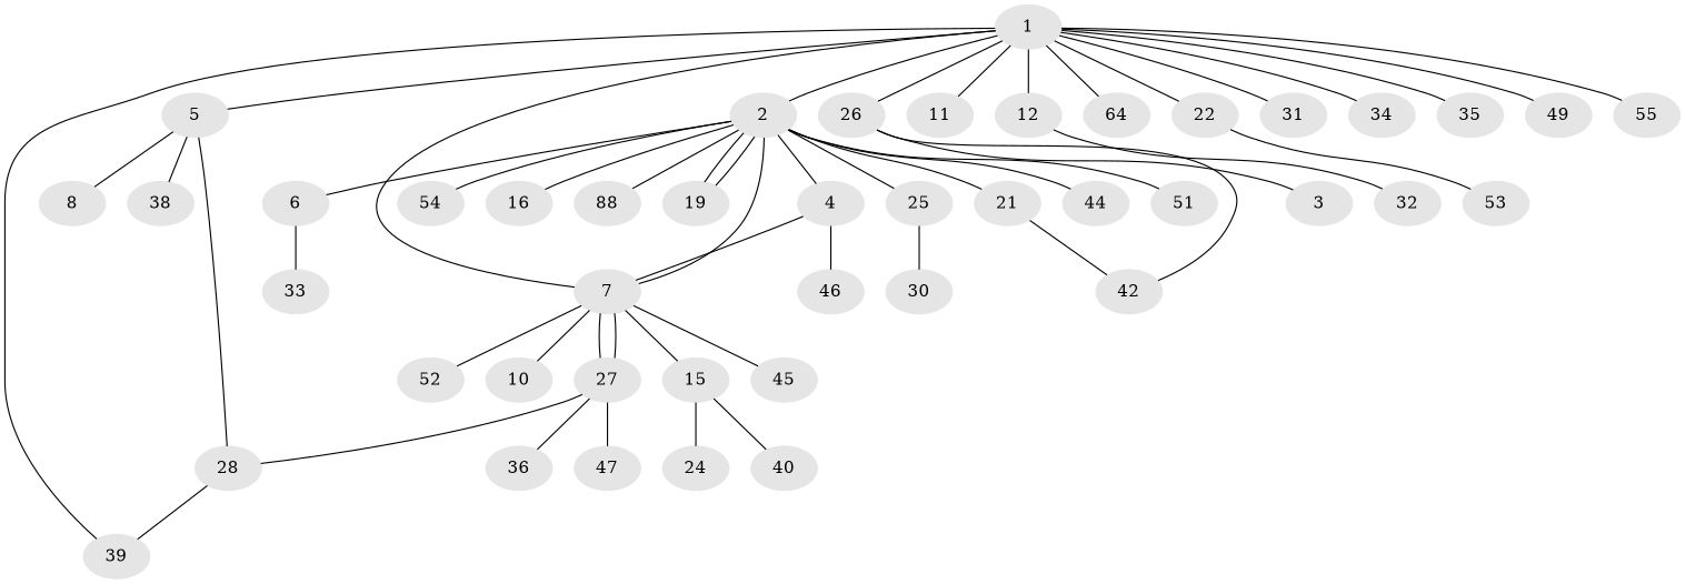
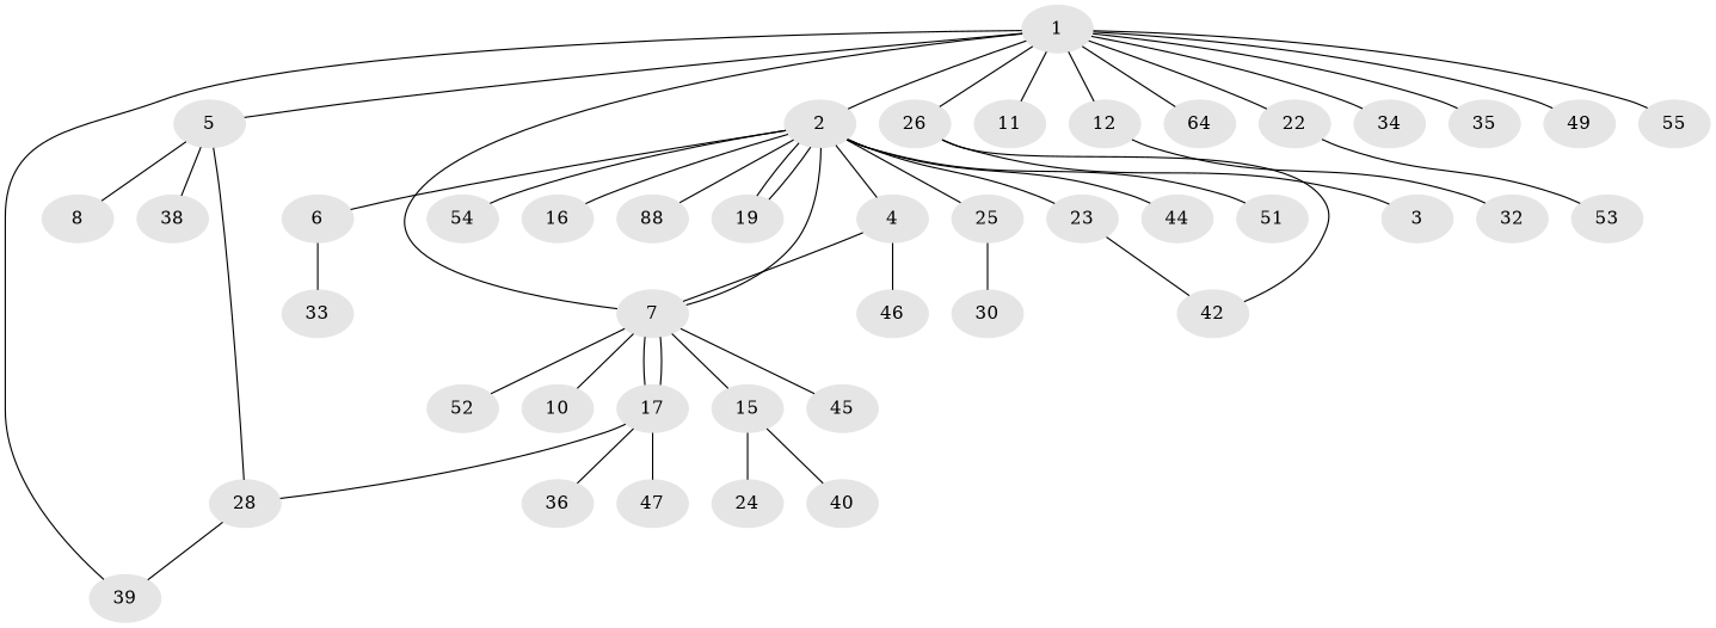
  graph {
    node [color=gray90 style=filled]
    1 [super="+9"]
    2 [super="+13"]
    5 [super="+21"]
    7 [super="+56"]
    11
    12
    n7 [label=64]
    22
    26
-   31
    34
    35
    39
    49
    55
    4 [super="+27"]
    6 [super="+57"]
    16
    n19 [label=88 super="+20"]
    19
-   23 [label=21]
+   23
    25
    44
    51
    54
    8
    28 [super="+29"]
    38 [super="+43"]
    10
    15 [super="+37"]
-   17 [super="+41" label=27]
+   17 [super="+41"]
    45
    52
    32
    53 [super="+58"]
    3
    42 [super="+48"]
    46
    33
    30
    40
    24
    36
    47
    1 -- 2 [weight=2]
    1 -- 5
    1 -- 7
    1 -- 11
    1 -- 12
    1 -- n7
    1 -- 22
    1 -- 26
-   1 -- 31
    1 -- 34
    1 -- 35
    1 -- 39
    1 -- 49
    1 -- 55
    2 -- 7
    2 -- 4
    2 -- 6
    2 -- 16
    2 -- n19
    2 -- 19
    2 -- 19
    2 -- 23
    2 -- 25
    2 -- 44
    2 -- 51
    2 -- 54
    5 -- 8
    5 -- 28
    5 -- 38
    7 -- 10
    7 -- 15
    7 -- 17
    7 -- 17
    7 -- 45
    7 -- 52
    12 -- 32
    22 -- 53
    26 -- 3
    26 -- 42
    4 -- 7
    4 -- 46
    6 -- 33
    23 -- 42
    25 -- 30
    28 -- 39
    15 -- 40
    15 -- 24
    17 -- 28
    17 -- 36
    17 -- 47
  }
